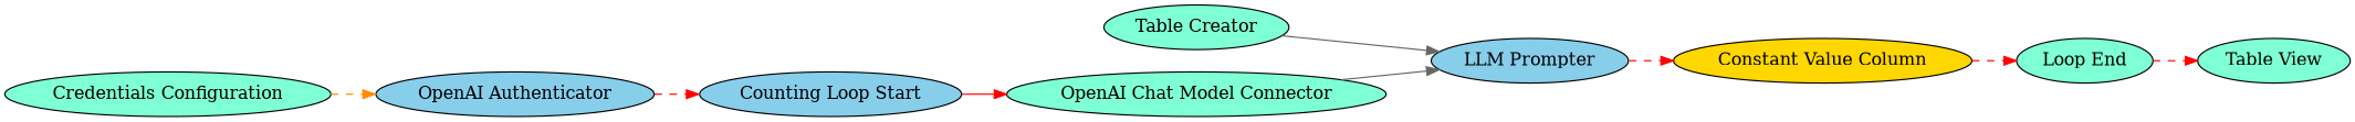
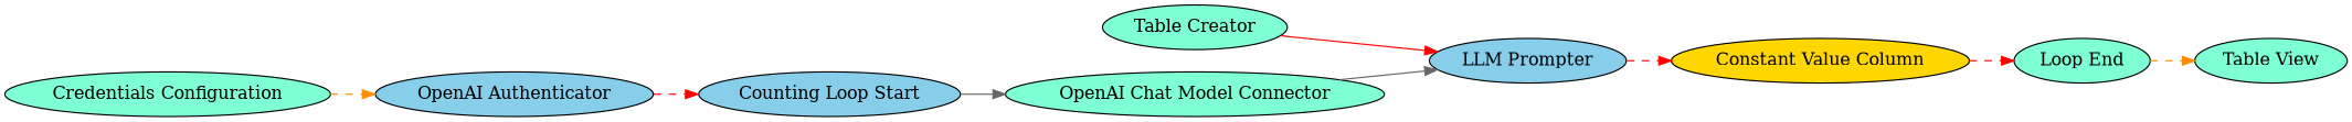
  digraph {
    rankdir=LR
    node [fillcolor=aquamarine style=filled]
    edge [color=gray40 style=dashed]
    n1 [label="Table Creator"]
    n2 [fillcolor=skyblue label="LLM Prompter"]
    n3 [fillcolor=gold label="Constant Value Column"]
    n4 [label="Loop End"]
    n5 [label="Credentials Configuration"]
    n6 [fillcolor=skyblue label="OpenAI Authenticator"]
    n7 [fillcolor=skyblue label="Counting Loop Start"]
    n8 [label="OpenAI Chat Model Connector"]
    n9 [label="Table View"]
-   n1 -> n2 [style=solid]
+   n1 -> n2 [color=red style=solid]
    n2 -> n3 [color=red]
    n3 -> n4 [color=red]
-   n4 -> n9 [color=red]
+   n4 -> n9 [color=darkorange]
    n5 -> n6 [color=darkorange]
    n6 -> n7 [color=red]
-   n7 -> n8 [color=red style=solid]
+   n7 -> n8 [style=solid]
    n8 -> n2 [style=solid]
  }
